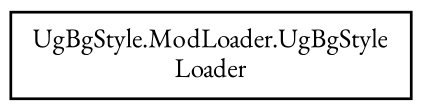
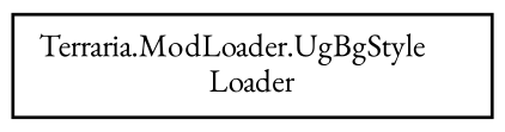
  digraph {
    rankdir=LR
    fontname="EB Garamond"
-   n1 [color=black fillcolor=white fontname="EB Garamond" fontsize=10 height=0.2 label="UgBgStyle.ModLoader.UgBgStyle\lLoader" shape=record style=filled width=0.4]
+   n1 [color=black fillcolor=white fontname="EB Garamond" fontsize=10 height=0.2 label="Terraria.ModLoader.UgBgStyle\lLoader" shape=record style=filled width=0.4]
  }
